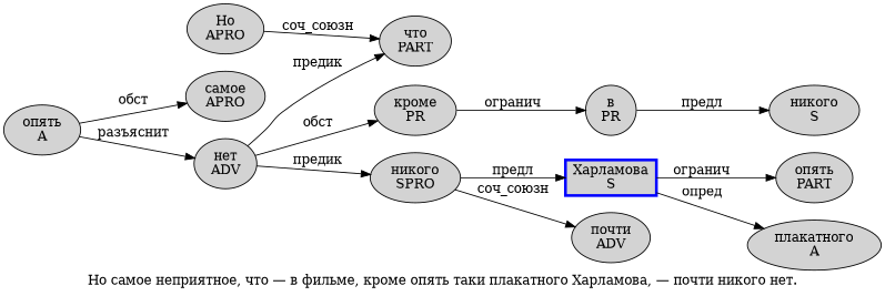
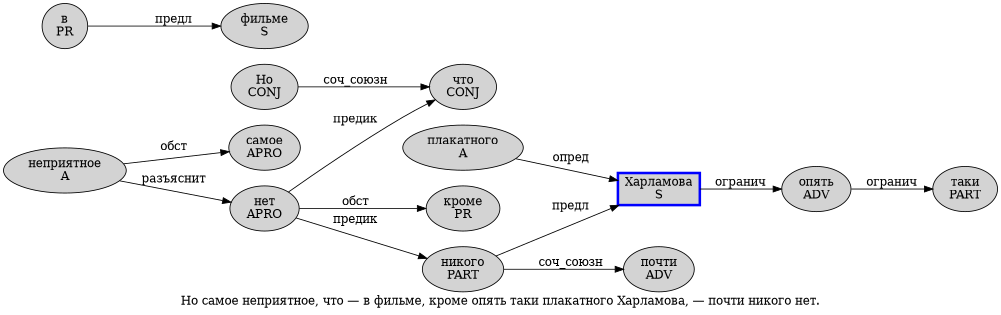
  digraph {
    label="Но самое неприятное, что — в фильме, кроме опять таки плакатного Харламова, — почти никого нет."
    rankdir=LR
    node [fillcolor=lightgray penwidth=1 shape=ellipse style=filled]
-   n1 [label="Но\nAPRO"]
-   n2 [label="что\nPART"]
-   n3 [label="опять\nA"]
+   n1 [label="Но\nCONJ"]
+   n2 [label="что\nCONJ"]
+   n3 [label="неприятное\nA"]
    n4 [label="самое\nAPRO"]
-   n5 [label="нет\nADV"]
+   n5 [label="нет\nAPRO"]
    n6 [label="кроме\nPR"]
-   n7 [label="никого\nSPRO"]
+   n7 [label="никого\nPART"]
    n8 [label="в\nPR"]
-   n9 [label="никого\nS"]
+   n9 [label="фильме\nS"]
    n10 [color=blue label="Харламова\nS" penwidth=3 shape=box]
-   n11 [label="опять\nPART"]
+   n11 [label="опять\nADV"]
    n12 [label="плакатного\nA"]
+   n13 [label="таки\nPART"]
    n14 [label="почти\nADV"]
    n1 -> n2 [label="соч_союзн"]
    n3 -> n4 [label="обст"]
    n3 -> n5 [label="разъяснит"]
    n5 -> n2 [label="предик"]
    n5 -> n6 [label="обст"]
    n5 -> n7 [label="предик"]
-   n6 -> n8 [label="огранич"]
    n7 -> n10 [label="предл"]
    n7 -> n14 [label="соч_союзн"]
    n8 -> n9 [label="предл"]
    n10 -> n11 [label="огранич"]
-   n10 -> n12 [label="опред"]
+   n12 -> n10 [label="опред"]
+   n11 -> n13 [label="огранич"]
  }
